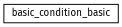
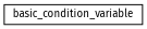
  digraph {
    rankdir=LR
    fontname="Fira Sans"
-   n1 [color=black fillcolor=white fontname="Fira Sans" fontsize=10 height=0.2 label=basic_condition_basic shape=record style=filled width=0.4]
+   n1 [color=black fillcolor=white fontname="Fira Sans" fontsize=10 height=0.2 label=basic_condition_variable shape=record style=filled width=0.4]
  }
